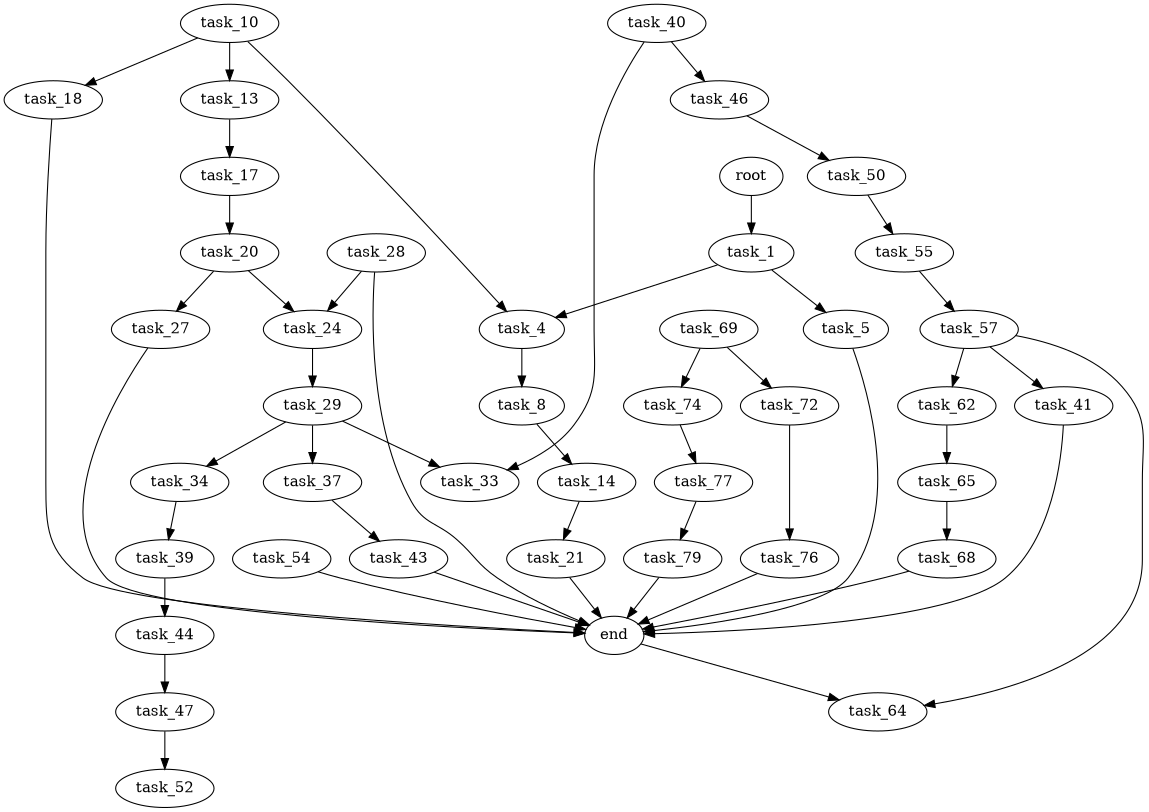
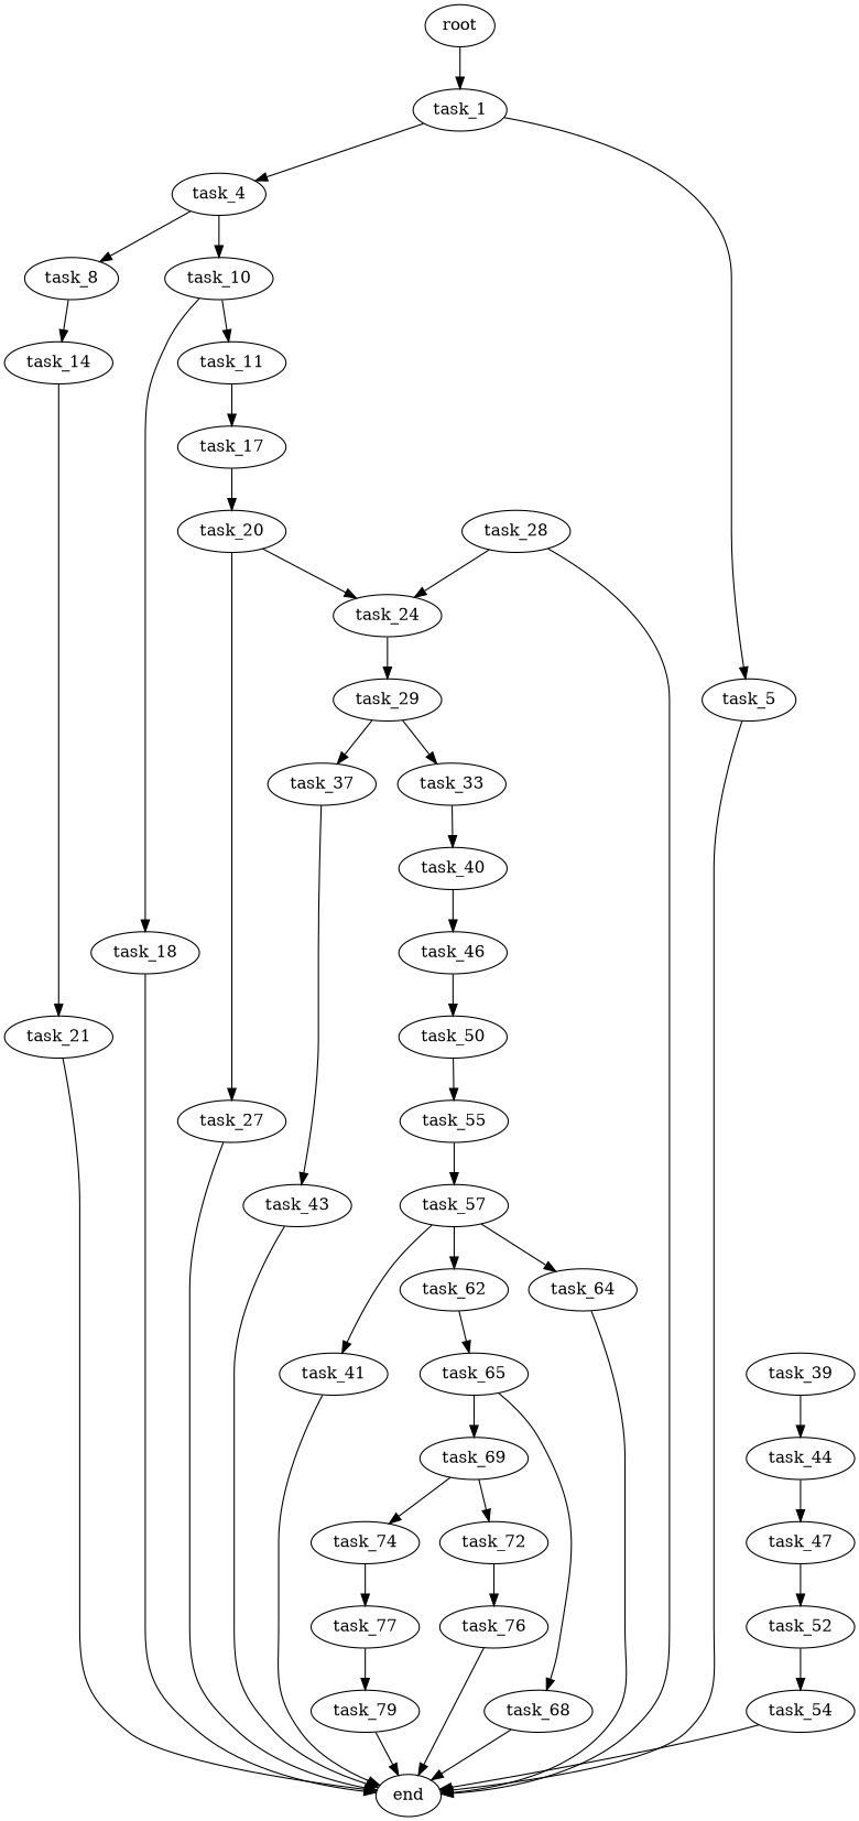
  digraph {
    root
    task_1
    task_4
    task_5
    task_8
    task_10
    end
    task_14
-   task_13
+   task_13 [label=task_11]
    task_18
    task_21
    task_17
    task_20
    task_24
    task_27
    task_29
    task_28
    task_33
-   task_34
    task_37
    task_40
    task_39
    task_43
    task_46
    task_44
    task_50
    task_47
    task_52
    task_55
    task_54
    task_57
    n32 [label=task_41]
    task_62
    task_64
    task_65
    task_68
    task_69
    task_72
    task_74
    task_76
    task_77
    task_79
    root -> task_1
    task_1 -> task_4
    task_1 -> task_5
    task_4 -> task_8
-   task_10 -> task_4
+   task_4 -> task_10
    task_5 -> end
    task_8 -> task_14
    task_10 -> task_13
    task_10 -> task_18
    task_14 -> task_21
    task_13 -> task_17
    task_18 -> end
    task_21 -> end
    task_17 -> task_20
    task_20 -> task_24
    task_20 -> task_27
    task_24 -> task_29
    task_27 -> end
    task_29 -> task_33
-   task_29 -> task_34
    task_29 -> task_37
    task_28 -> end
    task_28 -> task_24
-   task_40 -> task_33
-   task_34 -> task_39
+   task_33 -> task_40
    task_37 -> task_43
    task_40 -> task_46
    task_39 -> task_44
    task_43 -> end
    task_46 -> task_50
    task_44 -> task_47
    task_50 -> task_55
    task_47 -> task_52
+   task_52 -> task_54
    task_55 -> task_57
    task_54 -> end
    task_57 -> n32
    task_57 -> task_62
    task_57 -> task_64
    n32 -> end
    task_62 -> task_65
-   end -> task_64
+   task_64 -> end
    task_65 -> task_68
+   task_65 -> task_69
    task_68 -> end
    task_69 -> task_72
    task_69 -> task_74
    task_72 -> task_76
    task_74 -> task_77
    task_76 -> end
    task_77 -> task_79
    task_79 -> end
  }
